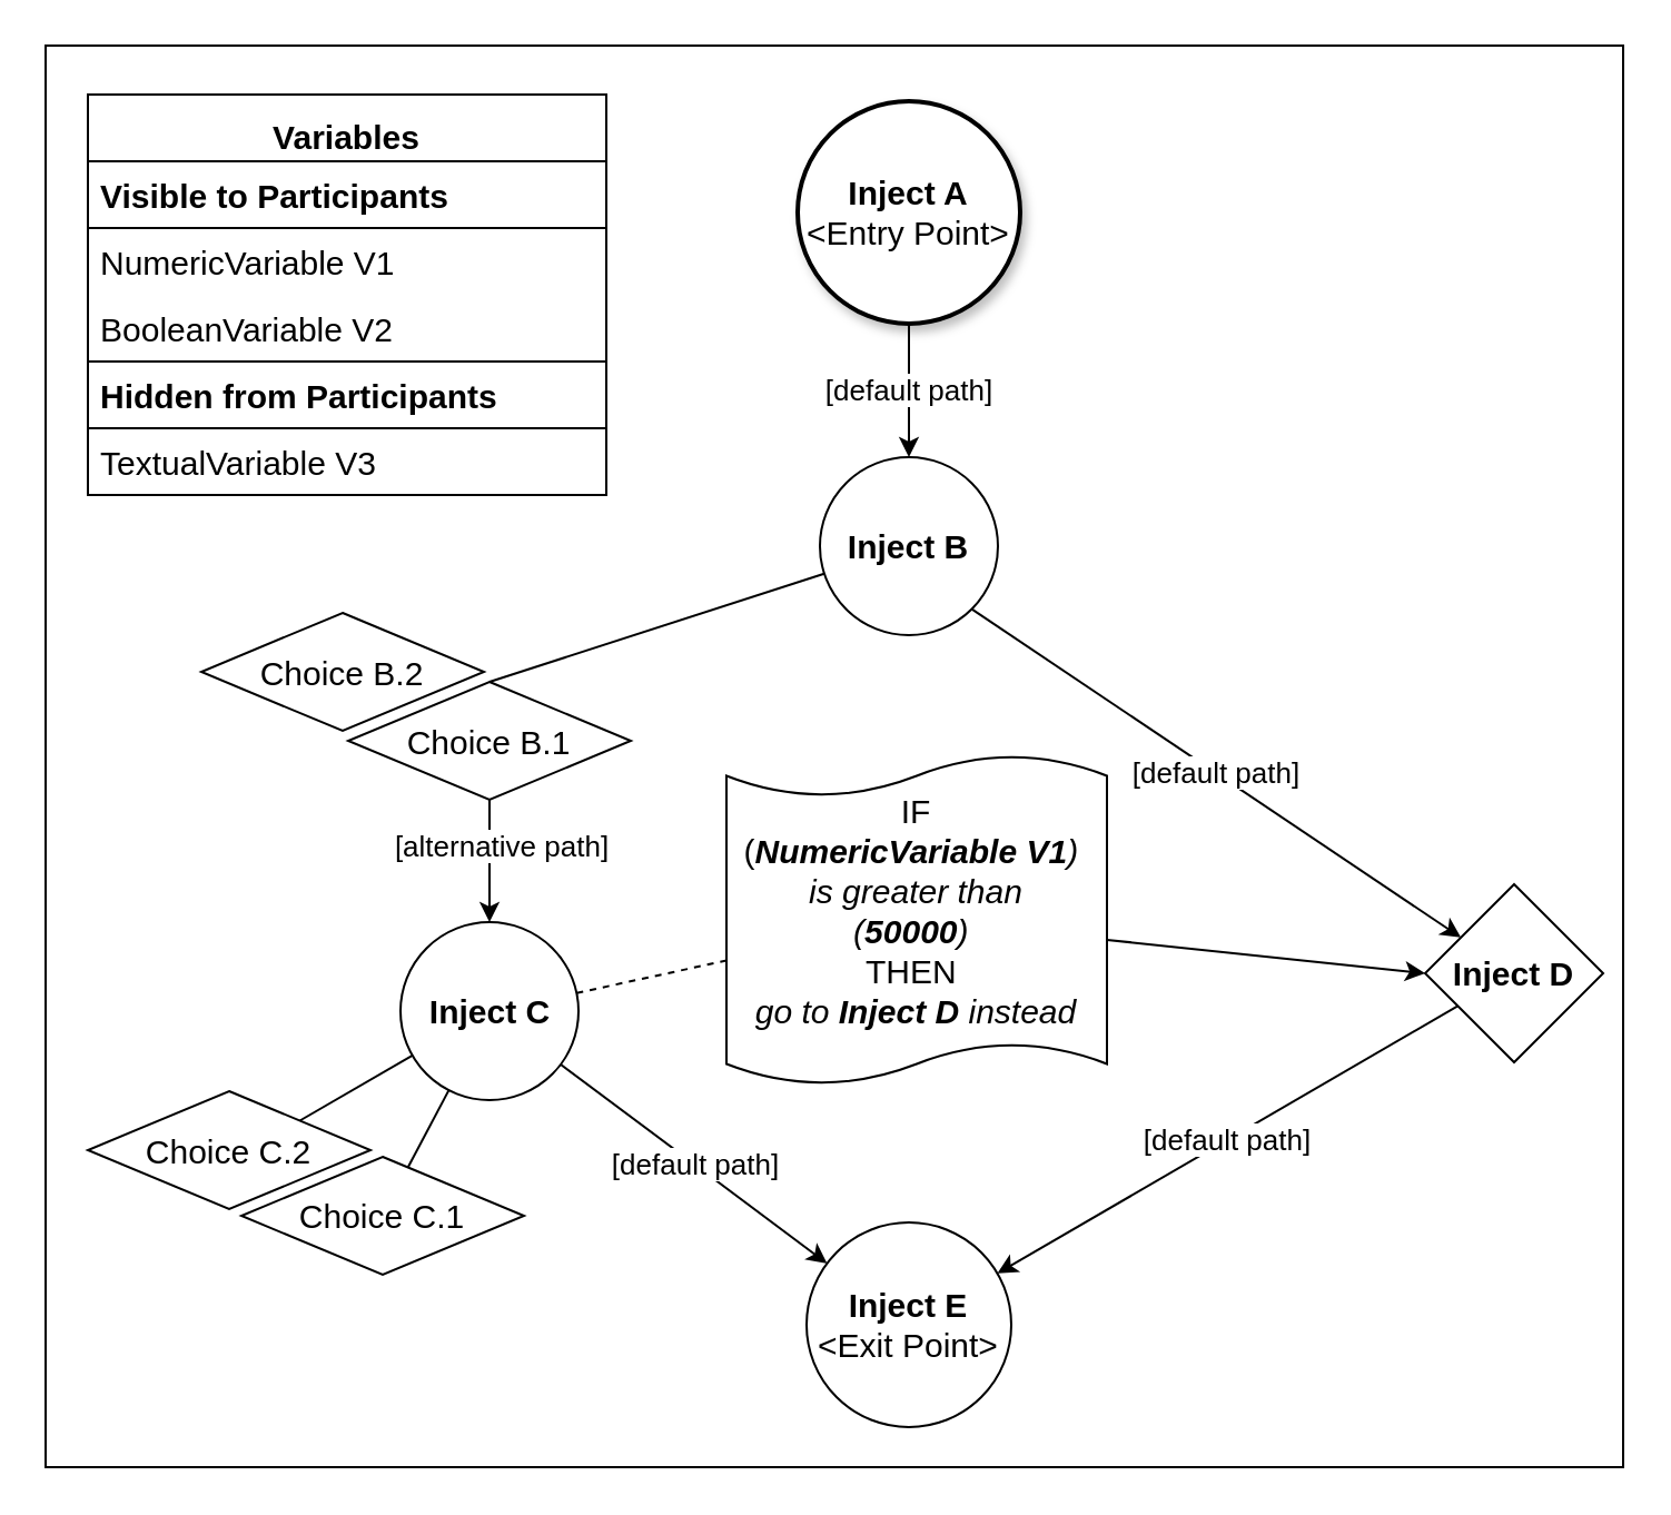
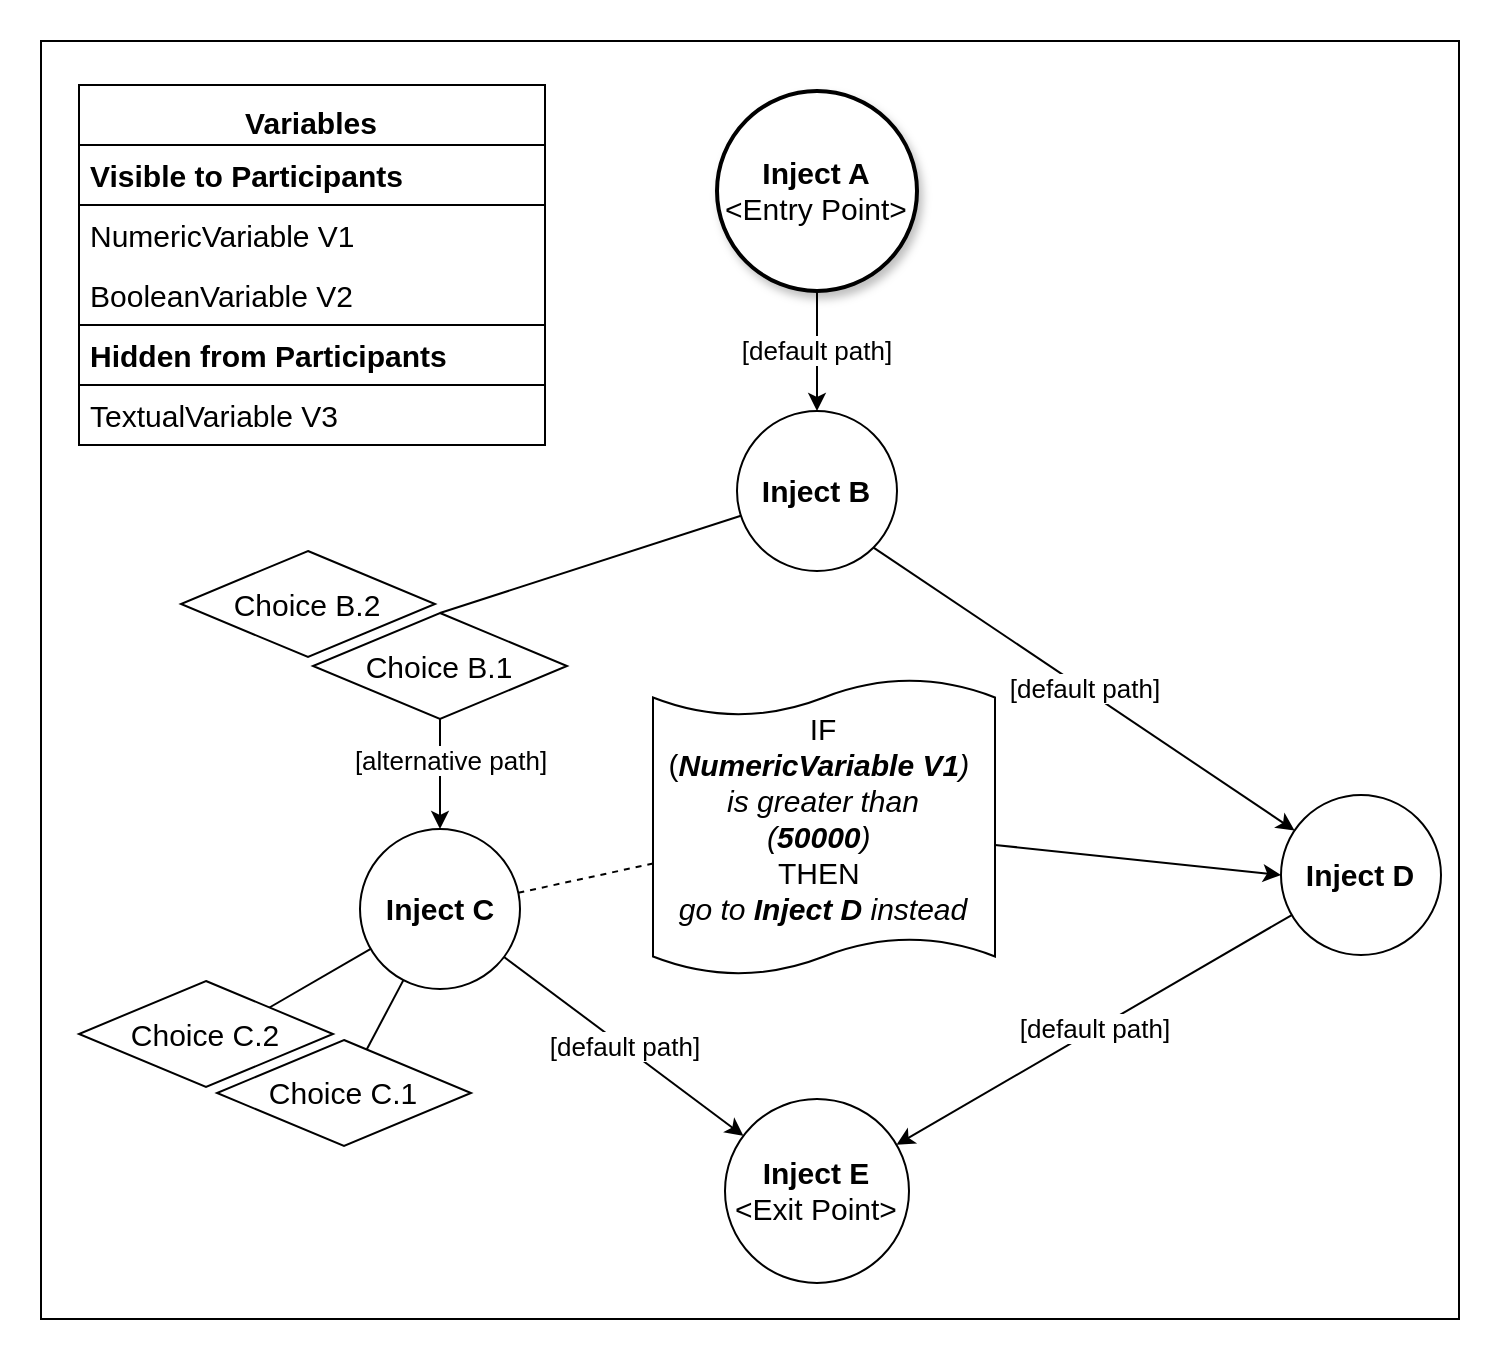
  <mxCell id="0" />
  <mxCell id="1" parent="0" />
  <mxCell id="2" value="" style="rounded=0;whiteSpace=wrap;html=1;fontSize=13;fontFamily=Helvetica;" parent="1" vertex="1"><mxGeometry x="20" y="20" width="709" height="639" as="geometry" /></mxCell>
  <mxCell id="3" value="&lt;font style=&quot;font-size: 15px;&quot;&gt;Inject A&lt;/font&gt;&lt;br style=&quot;font-size: 15px;&quot;&gt;&lt;span style=&quot;font-weight: normal; font-size: 15px;&quot;&gt;&amp;lt;Entry Point&amp;gt;&lt;/span&gt;" style="ellipse;whiteSpace=wrap;html=1;rounded=1;shadow=1;comic=0;labelBackgroundColor=none;strokeWidth=2;fontFamily=Helvetica;fontSize=15;align=center;fontStyle=1" parent="1" vertex="1"><mxGeometry x="358" y="45" width="100" height="100" as="geometry" /></mxCell>
  <mxCell id="4" value="[alternative path]" style="rounded=0;orthogonalLoop=1;jettySize=auto;html=1;entryX=0.5;entryY=0;entryDx=0;entryDy=0;startArrow=none;fontSize=13;" parent="1" source="14" target="11" edge="1"><mxGeometry x="-0.247" y="5" relative="1" as="geometry"><mxPoint as="offset" /></mxGeometry></mxCell>
  <mxCell id="5" value="[default path]" style="edgeStyle=none;rounded=0;orthogonalLoop=1;jettySize=auto;html=1;startArrow=none;exitX=1;exitY=1;exitDx=0;exitDy=0;fontSize=13;" parent="1" source="6" target="13" edge="1"><mxGeometry relative="1" as="geometry" /></mxCell>
  <mxCell id="6" value="Inject B" style="ellipse;whiteSpace=wrap;html=1;aspect=fixed;fontSize=15;fontStyle=1" parent="1" vertex="1"><mxGeometry x="368" y="205" width="80" height="80" as="geometry" /></mxCell>
  <mxCell id="7" value="[default path]" style="endArrow=classic;html=1;entryX=0.5;entryY=0;entryDx=0;entryDy=0;startArrow=none;exitX=0.5;exitY=1;exitDx=0;exitDy=0;fontSize=13;" parent="1" source="3" target="6" edge="1"><mxGeometry width="50" height="50" relative="1" as="geometry"><mxPoint x="492.205" y="368.168" as="sourcePoint" /><mxPoint x="754" y="323" as="targetPoint" /></mxGeometry></mxCell>
  <mxCell id="8" value="&lt;b style=&quot;font-size: 15px;&quot;&gt;&lt;font style=&quot;font-size: 15px;&quot;&gt;Inject E&lt;/font&gt;&lt;/b&gt;&lt;br style=&quot;font-size: 15px;&quot;&gt;&amp;lt;Exit Point&amp;gt;" style="ellipse;whiteSpace=wrap;html=1;aspect=fixed;fontSize=15;" parent="1" vertex="1"><mxGeometry x="362" y="549" width="92" height="92" as="geometry" /></mxCell>
  <mxCell id="9" value="[default path]" style="edgeStyle=none;rounded=0;orthogonalLoop=1;jettySize=auto;html=1;fontSize=13;" parent="1" source="11" target="8" edge="1"><mxGeometry relative="1" as="geometry" /></mxCell>
  <mxCell id="10" style="edgeStyle=none;rounded=0;orthogonalLoop=1;jettySize=auto;html=1;labelBackgroundColor=#000000;fontSize=15;fontColor=#000000;strokeColor=#000000;strokeWidth=1;fillColor=#FFFFFF;verticalAlign=middle;dashed=1;endArrow=none;endFill=0;" parent="1" source="11" target="28" edge="1"><mxGeometry relative="1" as="geometry" /></mxCell>
  <mxCell id="11" value="Inject C" style="ellipse;whiteSpace=wrap;html=1;aspect=fixed;fontSize=15;fontStyle=1" parent="1" vertex="1"><mxGeometry x="179.5" y="414" width="80" height="80" as="geometry" /></mxCell>
  <mxCell id="12" value="[default path]" style="edgeStyle=none;rounded=0;orthogonalLoop=1;jettySize=auto;html=1;fontSize=13;" parent="1" source="13" target="8" edge="1"><mxGeometry relative="1" as="geometry" /></mxCell>
- <mxCell id="13" value="Inject D" style="rhombus;whiteSpace=wrap;html=1;aspect=fixed;fontSize=15;fontStyle=1;" parent="1" vertex="1"><mxGeometry x="640" y="397" width="80" height="80" as="geometry" /></mxCell>
+ <mxCell id="13" value="Inject D" style="ellipse;whiteSpace=wrap;html=1;aspect=fixed;fontSize=15;fontStyle=1" parent="1" vertex="1"><mxGeometry x="640" y="397" width="80" height="80" as="geometry" /></mxCell>
  <mxCell id="14" value="Choice B.1" style="rhombus;whiteSpace=wrap;html=1;fontSize=15;" parent="1" vertex="1"><mxGeometry x="156" y="306" width="127" height="53" as="geometry" /></mxCell>
  <mxCell id="15" value="" style="rounded=0;orthogonalLoop=1;jettySize=auto;html=1;entryX=0.5;entryY=0;entryDx=0;entryDy=0;endArrow=none;fontSize=13;" parent="1" source="6" target="14" edge="1"><mxGeometry relative="1" as="geometry"><mxPoint x="598.551" y="347.845" as="sourcePoint" /><mxPoint x="684" y="298" as="targetPoint" /></mxGeometry></mxCell>
  <mxCell id="16" value="Choice B.2" style="rhombus;whiteSpace=wrap;html=1;fontSize=15;" parent="1" vertex="1"><mxGeometry x="90" y="275" width="127" height="53" as="geometry" /></mxCell>
  <mxCell id="17" value="Choice C.1" style="rhombus;whiteSpace=wrap;html=1;fontSize=15;" parent="1" vertex="1"><mxGeometry x="108" y="519.5" width="127" height="53" as="geometry" /></mxCell>
  <mxCell id="18" value="" style="edgeStyle=none;rounded=0;orthogonalLoop=1;jettySize=auto;html=1;endArrow=none;fontSize=13;" parent="1" source="11" target="17" edge="1"><mxGeometry relative="1" as="geometry"><mxPoint x="833.059" y="303.055" as="sourcePoint" /><mxPoint x="956.913" y="353.015" as="targetPoint" /></mxGeometry></mxCell>
  <mxCell id="19" value="Choice C.2" style="rhombus;whiteSpace=wrap;html=1;fontSize=15;" parent="1" vertex="1"><mxGeometry x="39" y="490" width="127" height="53" as="geometry" /></mxCell>
  <mxCell id="20" value="" style="edgeStyle=none;rounded=0;orthogonalLoop=1;jettySize=auto;html=1;endArrow=none;entryX=1;entryY=0;entryDx=0;entryDy=0;fontSize=13;" parent="1" source="11" target="19" edge="1"><mxGeometry relative="1" as="geometry"><mxPoint x="833.434" y="438.904" as="sourcePoint" /><mxPoint x="213" y="443" as="targetPoint" /></mxGeometry></mxCell>
  <mxCell id="21" value="Variables" style="swimlane;fontStyle=1;childLayout=stackLayout;horizontal=1;startSize=30;horizontalStack=0;resizeParent=1;resizeParentMax=0;resizeLast=0;collapsible=1;marginBottom=0;fontSize=15;fontColor=#000000;strokeColor=#000000;align=center;verticalAlign=bottom;" parent="1" vertex="1"><mxGeometry x="39" y="42" width="233" height="180" as="geometry" /></mxCell>
  <mxCell id="22" value="Visible to Participants" style="text;strokeColor=default;fillColor=none;align=left;verticalAlign=middle;spacingLeft=4;spacingRight=4;overflow=hidden;points=[[0,0.5],[1,0.5]];portConstraint=eastwest;rotatable=0;fontSize=15;fontColor=#000000;fontStyle=1" parent="21" vertex="1"><mxGeometry y="30" width="233" height="30" as="geometry" /></mxCell>
  <mxCell id="23" value="NumericVariable V1" style="text;strokeColor=none;fillColor=none;align=left;verticalAlign=middle;spacingLeft=4;spacingRight=4;overflow=hidden;points=[[0,0.5],[1,0.5]];portConstraint=eastwest;rotatable=0;fontSize=15;fontColor=#000000;" parent="21" vertex="1"><mxGeometry y="60" width="233" height="30" as="geometry" /></mxCell>
  <mxCell id="24" value="BooleanVariable V2" style="text;strokeColor=none;fillColor=none;align=left;verticalAlign=middle;spacingLeft=4;spacingRight=4;overflow=hidden;points=[[0,0.5],[1,0.5]];portConstraint=eastwest;rotatable=0;fontSize=15;fontColor=#000000;" parent="21" vertex="1"><mxGeometry y="90" width="233" height="30" as="geometry" /></mxCell>
  <mxCell id="25" value="Hidden from Participants" style="text;strokeColor=default;fillColor=none;align=left;verticalAlign=middle;spacingLeft=4;spacingRight=4;overflow=hidden;points=[[0,0.5],[1,0.5]];portConstraint=eastwest;rotatable=0;fontSize=15;fontColor=#000000;fontStyle=1" parent="21" vertex="1"><mxGeometry y="120" width="233" height="30" as="geometry" /></mxCell>
  <mxCell id="26" value="TextualVariable V3" style="text;strokeColor=none;fillColor=none;align=left;verticalAlign=middle;spacingLeft=4;spacingRight=4;overflow=hidden;points=[[0,0.5],[1,0.5]];portConstraint=eastwest;rotatable=0;fontSize=15;fontColor=#000000;" parent="21" vertex="1"><mxGeometry y="150" width="233" height="30" as="geometry" /></mxCell>
  <mxCell id="27" style="edgeStyle=none;rounded=0;orthogonalLoop=1;jettySize=auto;html=1;entryX=0;entryY=0.5;entryDx=0;entryDy=0;labelBackgroundColor=#000000;fontSize=15;fontColor=#000000;strokeColor=#000000;strokeWidth=1;fillColor=#FFFFFF;verticalAlign=middle;" parent="1" source="28" target="13" edge="1"><mxGeometry relative="1" as="geometry" /></mxCell>
  <mxCell id="28" value="IF&lt;br&gt;(&lt;i&gt;&lt;b&gt;NumericVariable V1&lt;/b&gt;)&lt;/i&gt;&amp;nbsp;&lt;br&gt;&lt;i&gt;is greater than&lt;/i&gt; &lt;br&gt;&lt;i&gt;(&lt;b&gt;50000&lt;/b&gt;)&lt;/i&gt;&amp;nbsp;&lt;br&gt;THEN&lt;i&gt;&amp;nbsp;&lt;/i&gt;&lt;br&gt;&lt;i&gt;go to&amp;nbsp;&lt;/i&gt;&lt;i&gt;&lt;b&gt;Inject D &lt;/b&gt;instead&lt;/i&gt;" style="shape=tape;whiteSpace=wrap;html=1;fontSize=15;fontColor=#000000;strokeColor=#000000;align=center;verticalAlign=top;size=0.125;spacingTop=10;spacingBottom=10;spacingRight=5;spacingLeft=5;" parent="1" vertex="1"><mxGeometry x="326" y="339" width="171" height="148" as="geometry" /></mxCell>
